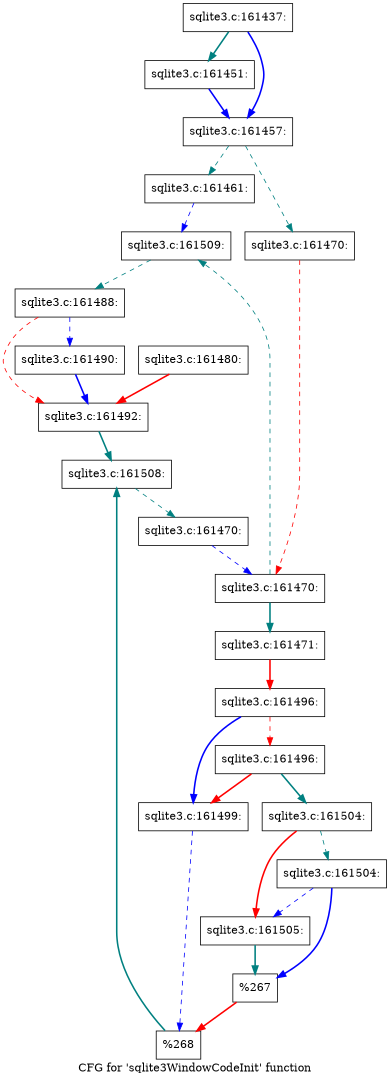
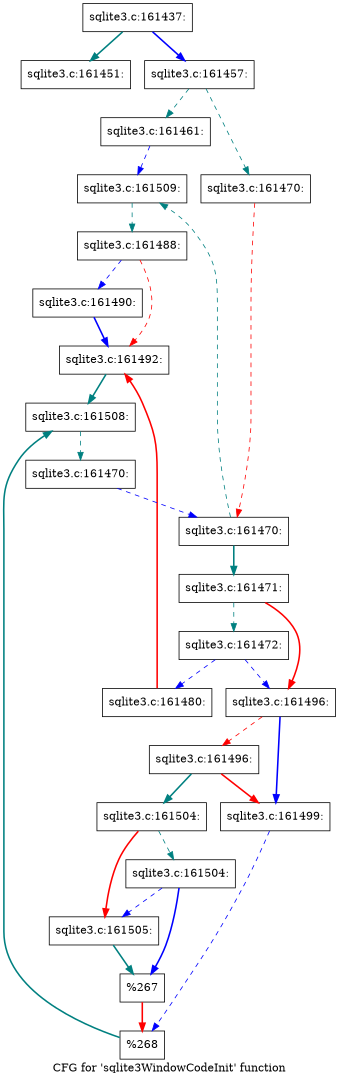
  digraph {
    label="CFG for 'sqlite3WindowCodeInit' function"
    node [shape=record]
    edge [color=teal style=dashed]
    n1 [label="{sqlite3.c:161437:}"]
    n2 [label="{sqlite3.c:161451:}"]
    n3 [label="{sqlite3.c:161457:}"]
    n4 [label="{sqlite3.c:161461:}"]
    n5 [label="{sqlite3.c:161470:}"]
    n6 [label="{sqlite3.c:161509:}"]
    n7 [label="{sqlite3.c:161470:}"]
    n8 [label="{sqlite3.c:161488:}"]
    n9 [label="{sqlite3.c:161471:}"]
+   n10 [label="{sqlite3.c:161472:}"]
    n11 [label="{sqlite3.c:161496:}"]
    n12 [label="{sqlite3.c:161480:}"]
    n13 [label="{sqlite3.c:161499:}"]
    n14 [label="{sqlite3.c:161496:}"]
    n15 [label="{sqlite3.c:161492:}"]
    n16 [label="{%268}"]
    n17 [label="{sqlite3.c:161504:}"]
    n18 [label="{sqlite3.c:161490:}"]
    n19 [label="{sqlite3.c:161508:}"]
    n20 [label="{sqlite3.c:161470:}"]
    n21 [label="{sqlite3.c:161505:}"]
    n22 [label="{sqlite3.c:161504:}"]
    n23 [label="{%267}"]
    n1 -> n2 [style=bold]
    n1 -> n3 [color=blue style=bold]
-   n2 -> n3 [color=blue style=bold]
    n3 -> n4
    n3 -> n5
    n4 -> n6 [color=blue]
    n5 -> n7 [color=red]
    n6 -> n8
    n7 -> n6
    n7 -> n9 [style=bold]
    n8 -> n15 [color=red]
    n8 -> n18 [color=blue]
+   n9 -> n10
    n9 -> n11 [color=red style=bold]
+   n10 -> n11 [color=blue]
+   n10 -> n12 [color=blue]
    n11 -> n13 [color=blue style=bold]
    n11 -> n14 [color=red]
    n12 -> n15 [color=red style=bold]
    n13 -> n16 [color=blue]
    n14 -> n13 [color=red style=bold]
    n14 -> n17 [style=bold]
    n15 -> n19 [style=bold]
    n16 -> n19 [style=bold]
    n17 -> n21 [color=red style=bold]
    n17 -> n22
    n18 -> n15 [color=blue style=bold]
    n19 -> n20
    n20 -> n7 [color=blue]
    n21 -> n23 [style=bold]
    n22 -> n21 [color=blue]
    n22 -> n23 [color=blue style=bold]
    n23 -> n16 [color=red style=bold]
  }
